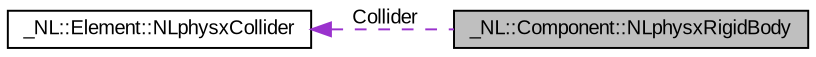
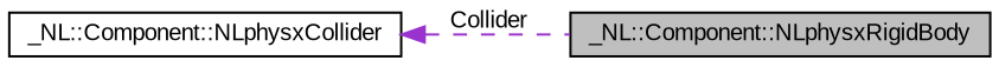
  digraph {
    rankdir=LR
    fontname="Liberation Sans"
    node [color=black fontname="Liberation Sans" fontsize=10 shape=record style=filled]
    n1 [fillcolor=grey75 fontcolor=black height=0.2 label="_NL::Component::NLphysxRigidBody" width=0.4]
-   n2 [fillcolor=white height=0.2 label="_NL::Element::NLphysxCollider" width=0.4]
+   n2 [fillcolor=white height=0.2 label="_NL::Component::NLphysxCollider" width=0.4]
    n2 -> n1 [color=darkorchid3 dir=back fontname="Liberation Sans" fontsize=10 label=" Collider" labelfontname=Helvetica labelfontsize=10 style=dashed]
  }
